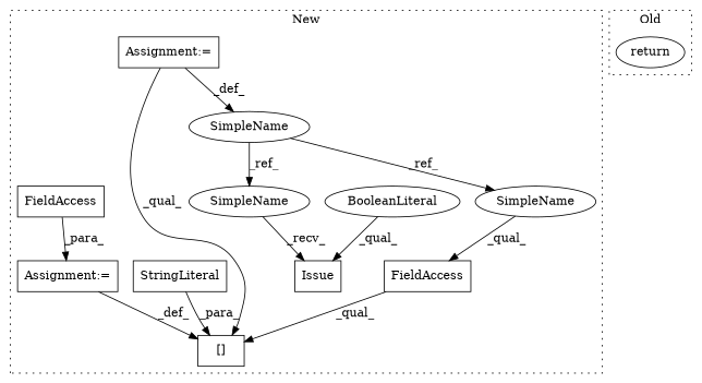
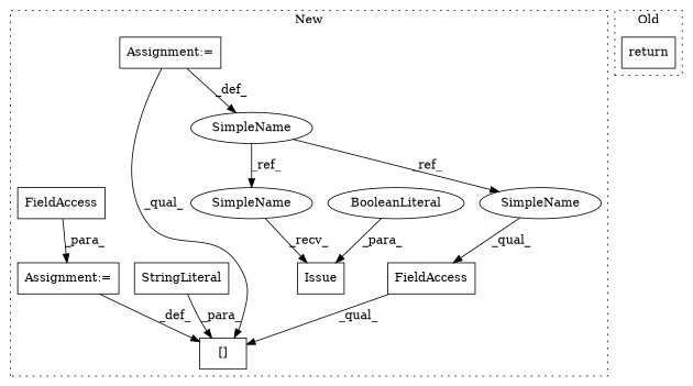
  digraph {
    node [a=42 l=7 s=5058 shape=box]
    n1 [a=32 l="6,1" label=Issue s="5140,5150"]
    n2 [a=7 l=1 label="Assignment:=" s=4999]
    n3 [a=9 l=4 label=BooleanLiteral s=5146 shape=ellipse]
    n4 [a=22 l=13 label=FieldAccess]
    n5 [a=2 l="14,1" label="[]" s="5058,5076"]
    n6 [label=SimpleName s=4992 shape=ellipse]
    n7 [a=45 l=4 label=StringLiteral s=5072]
    n8 [a=7 l=1 label="Assignment:=" s=5077]
    n9 [a=22 label=FieldAccess s=5078]
    n10 [label=SimpleName shape=ellipse]
    n11 [label=SimpleName s=5132 shape=ellipse]
-   n12 [a=41 label=return s=7733 shape=ellipse]
+   n12 [a=41 label=return s=7733]
    subgraph cluster_1 {
      label=New
      style=dotted
      n1
      n2
      n3
      n4
      n5
      n6
      n7
      n8
      n9
      n10
      n11
    }
    subgraph cluster_2 {
      label=Old
      style=dotted
      n12
    }
    n2 -> n5 [label=_qual_]
    n2 -> n6 [label=_def_]
-   n3 -> n1 [label=_qual_]
+   n3 -> n1 [label=_para_]
    n4 -> n5 [label=_qual_]
    n6 -> n10 [label=_ref_]
    n6 -> n11 [label=_ref_]
    n7 -> n5 [label=_para_]
    n8 -> n5 [label=_def_]
    n9 -> n8 [label=_para_]
    n10 -> n4 [label=_qual_]
    n11 -> n1 [label=_recv_]
  }
